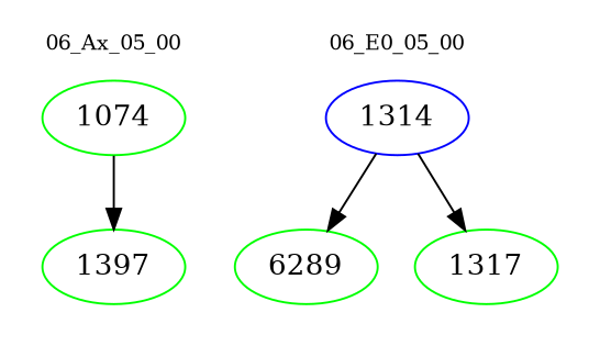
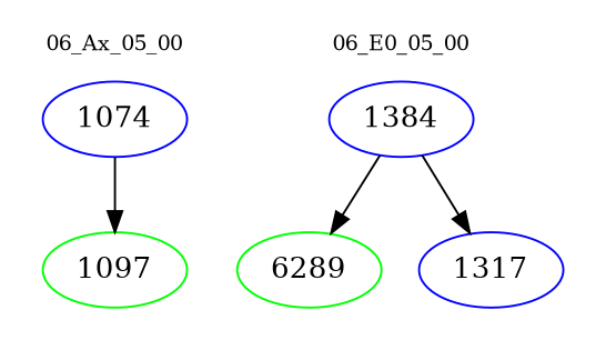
  digraph {
    node [color=green]
    edge [color=black]
-   n1 [label=1074]
-   n2 [label=1397]
-   n3 [color=blue label=1314]
+   n1 [color=blue label=1074]
+   n2 [label=1097]
+   n3 [color=blue label=1384]
    n4 [label=6289]
-   n5 [label=1317]
+   n5 [color=blue label=1317]
    subgraph cluster_1 {
      color=white
      fontsize=10
      label="06_Ax_05_00"
      n1
      n2
    }
    subgraph cluster_2 {
      color=white
      fontsize=10
      label="06_E0_05_00"
      n3
      n4
      n5
    }
    n1 -> n2
    n3 -> n4
    n3 -> n5
  }
